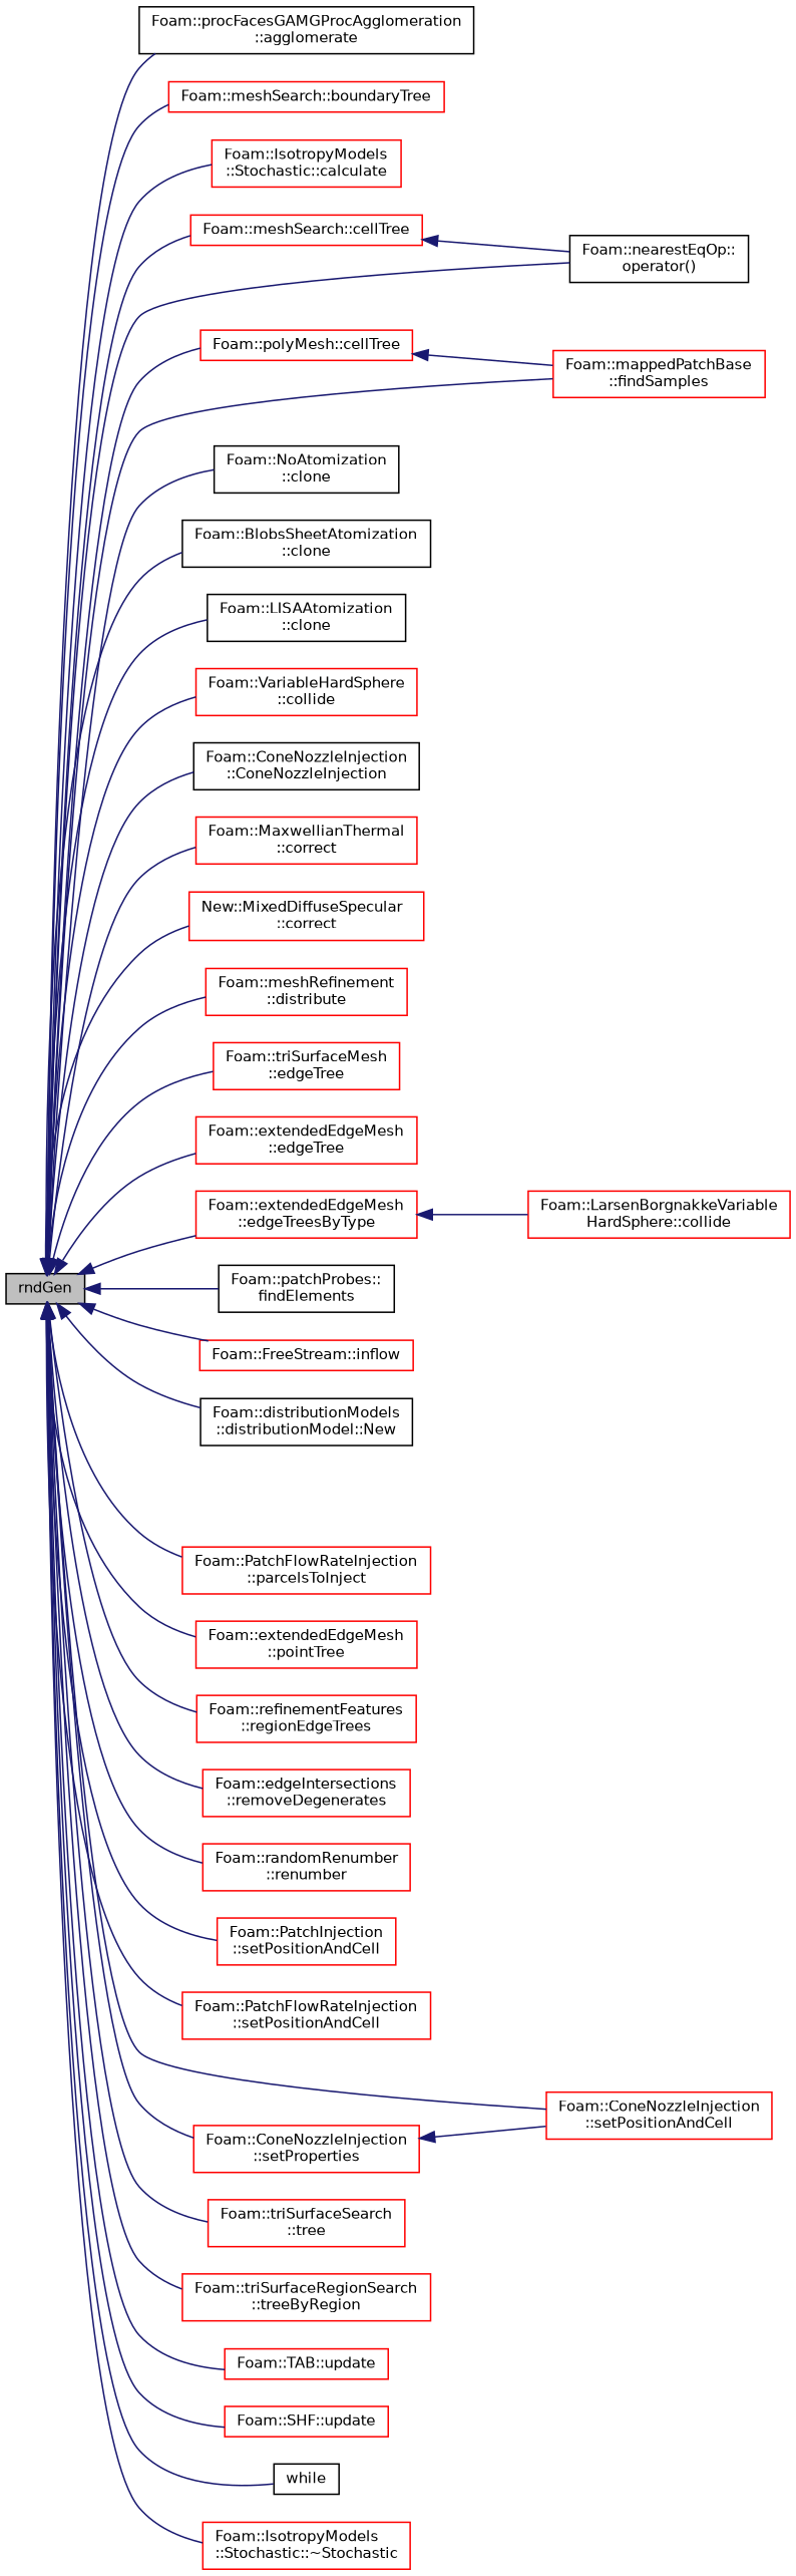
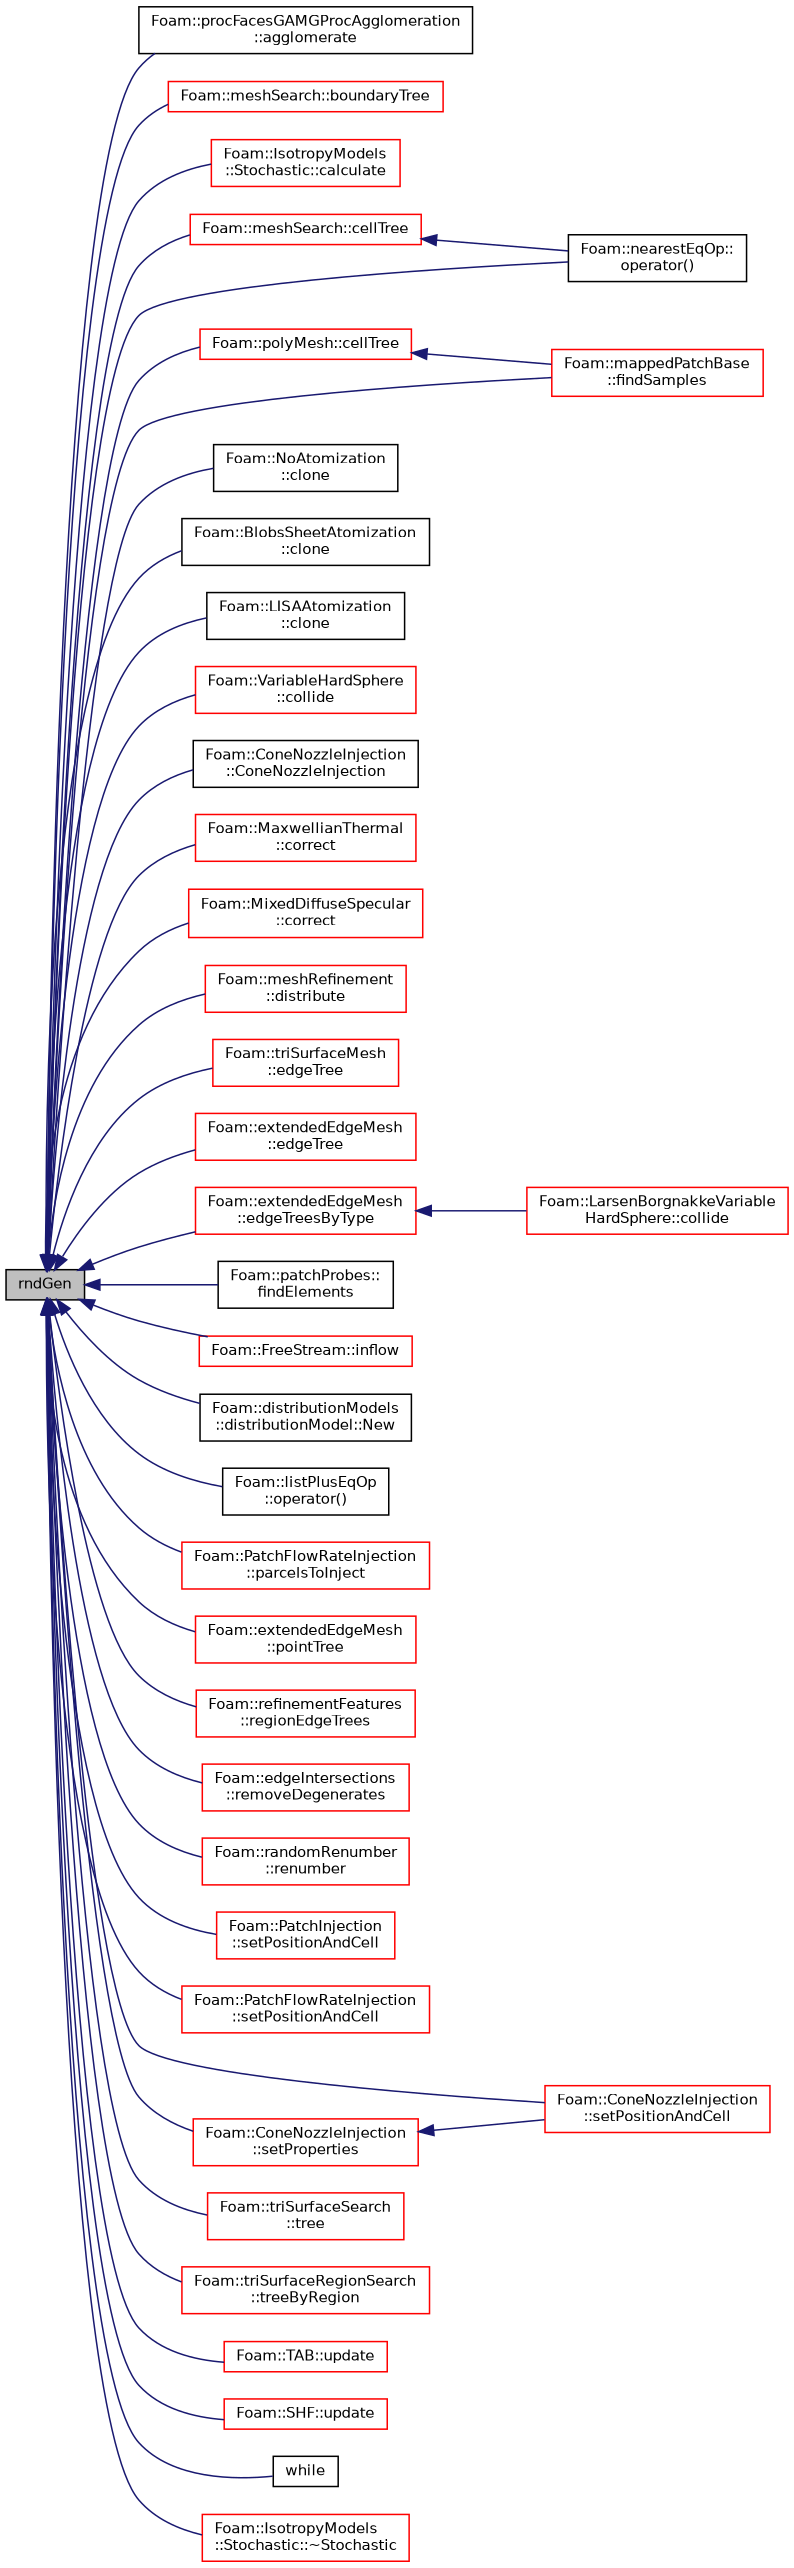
  digraph {
    rankdir=LR
    node [color=red fontname=Helvetica fontsize=10 shape=record]
    edge [color=midnightblue dir=back fontname=Helvetica fontsize=10 labelfontname=Helvetica labelfontsize=10 style=solid]
    n1 [color=black fillcolor=grey75 fontcolor=black height=0.2 label=rndGen style=filled width=0.4]
    n2 [color=black height=0.2 label="Foam::procFacesGAMGProcAgglomeration\l::agglomerate" width=0.4]
    n3 [height=0.2 label="Foam::meshSearch::boundaryTree" width=0.4]
    n4 [height=0.2 label="Foam::IsotropyModels\l::Stochastic::calculate" width=0.4]
    n5 [height=0.2 label="Foam::meshSearch::cellTree" width=0.4]
    n6 [color=black height=0.2 label="Foam::nearestEqOp::\loperator()" width=0.4]
    n7 [height=0.2 label="Foam::polyMesh::cellTree" width=0.4]
    n8 [height=0.2 label="Foam::mappedPatchBase\l::findSamples" width=0.4]
    n9 [color=black height=0.2 label="Foam::NoAtomization\l::clone" width=0.4]
    n10 [color=black height=0.2 label="Foam::BlobsSheetAtomization\l::clone" width=0.4]
    n11 [color=black height=0.2 label="Foam::LISAAtomization\l::clone" width=0.4]
    n12 [height=0.2 label="Foam::VariableHardSphere\l::collide" width=0.4]
    n13 [color=black height=0.2 label="Foam::ConeNozzleInjection\l::ConeNozzleInjection" width=0.4]
    n14 [height=0.2 label="Foam::MaxwellianThermal\l::correct" width=0.4]
-   n15 [height=0.2 label="New::MixedDiffuseSpecular\l::correct" width=0.4]
+   n15 [height=0.2 label="Foam::MixedDiffuseSpecular\l::correct" width=0.4]
    n16 [height=0.2 label="Foam::meshRefinement\l::distribute" width=0.4]
    n17 [height=0.2 label="Foam::triSurfaceMesh\l::edgeTree" width=0.4]
    n18 [height=0.2 label="Foam::extendedEdgeMesh\l::edgeTree" width=0.4]
    n19 [height=0.2 label="Foam::extendedEdgeMesh\l::edgeTreesByType" width=0.4]
    n20 [color=black height=0.2 label="Foam::patchProbes::\lfindElements" width=0.4]
    n21 [height=0.2 label="Foam::FreeStream::inflow" width=0.4]
    n22 [color=black height=0.2 label="Foam::distributionModels\l::distributionModel::New" width=0.4]
+   n23 [color=black height=0.2 label="Foam::listPlusEqOp\l::operator()" width=0.4]
    n24 [height=0.2 label="Foam::PatchFlowRateInjection\l::parcelsToInject" width=0.4]
    n25 [height=0.2 label="Foam::extendedEdgeMesh\l::pointTree" width=0.4]
    n26 [height=0.2 label="Foam::refinementFeatures\l::regionEdgeTrees" width=0.4]
    n27 [height=0.2 label="Foam::edgeIntersections\l::removeDegenerates" width=0.4]
    n28 [height=0.2 label="Foam::randomRenumber\l::renumber" width=0.4]
    n29 [height=0.2 label="Foam::PatchInjection\l::setPositionAndCell" width=0.4]
    n30 [height=0.2 label="Foam::PatchFlowRateInjection\l::setPositionAndCell" width=0.4]
    n31 [height=0.2 label="Foam::ConeNozzleInjection\l::setPositionAndCell" width=0.4]
    n32 [height=0.2 label="Foam::ConeNozzleInjection\l::setProperties" width=0.4]
    n33 [height=0.2 label="Foam::triSurfaceSearch\l::tree" width=0.4]
    n34 [height=0.2 label="Foam::triSurfaceRegionSearch\l::treeByRegion" width=0.4]
    n35 [height=0.2 label="Foam::TAB::update" width=0.4]
    n36 [height=0.2 label="Foam::SHF::update" width=0.4]
    n37 [color=black height=0.2 label=while width=0.4]
    n38 [height=0.2 label="Foam::IsotropyModels\l::Stochastic::~Stochastic" width=0.4]
    n39 [height=0.2 label="Foam::LarsenBorgnakkeVariable\lHardSphere::collide" width=0.4]
    n1 -> n2
    n1 -> n3
    n1 -> n4
    n1 -> n5
    n1 -> n6
    n1 -> n7
    n1 -> n8
    n1 -> n9
    n1 -> n10
    n1 -> n11
    n1 -> n12
    n1 -> n13
    n1 -> n14
    n1 -> n15
    n1 -> n16
    n1 -> n17
    n1 -> n18
    n1 -> n19
    n1 -> n20
    n1 -> n21
    n1 -> n22
+   n1 -> n23
    n1 -> n24
    n1 -> n25
    n1 -> n26
    n1 -> n27
    n1 -> n28
    n1 -> n29
    n1 -> n30
    n1 -> n31
    n1 -> n32
    n1 -> n33
    n1 -> n34
    n1 -> n35
    n1 -> n36
    n1 -> n37
    n1 -> n38
    n5 -> n6
    n7 -> n8
    n19 -> n39
    n32 -> n31
  }
